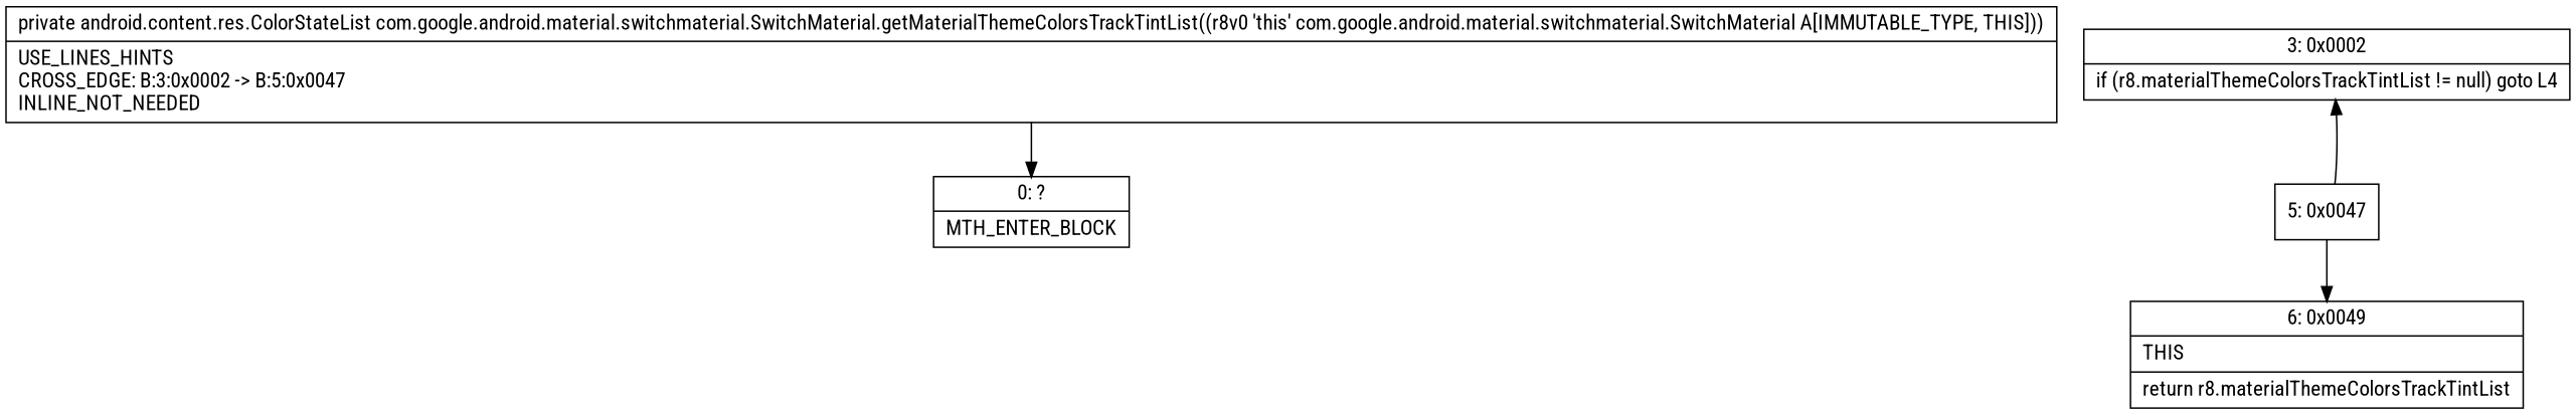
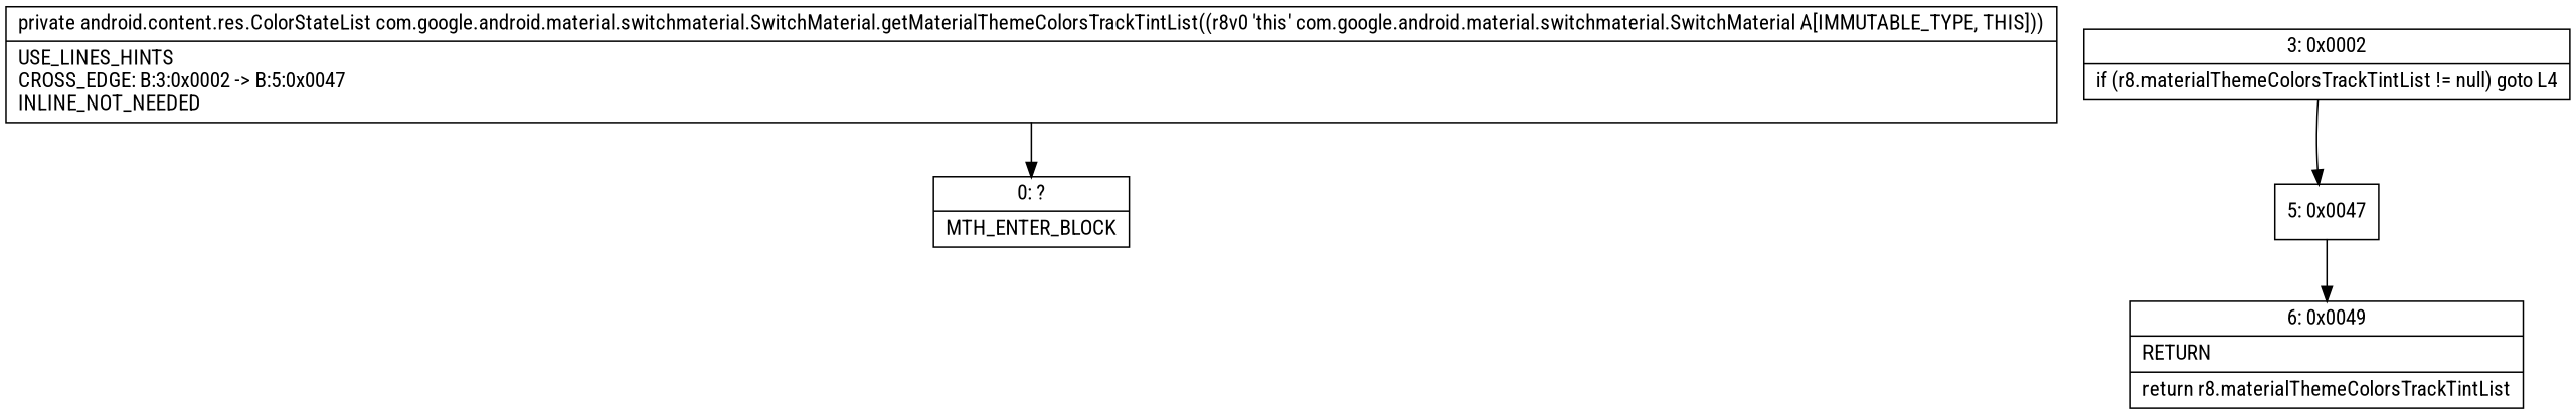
  digraph {
    fontname="Roboto Condensed"
    node [fontname="Roboto Condensed" shape=record]
    edge [fontname="Roboto Condensed"]
    n1 [label="{0\:\ ?|MTH_ENTER_BLOCK\l}"]
    n2 [label="{3\:\ 0x0002|if (r8.materialThemeColorsTrackTintList != null) goto L4\l}"]
    n3 [label="{5\:\ 0x0047}"]
-   n4 [label="{6\:\ 0x0049|THIS\l|return r8.materialThemeColorsTrackTintList\l}"]
+   n4 [label="{6\:\ 0x0049|RETURN\l|return r8.materialThemeColorsTrackTintList\l}"]
    n5 [label="{private android.content.res.ColorStateList com.google.android.material.switchmaterial.SwitchMaterial.getMaterialThemeColorsTrackTintList((r8v0 'this' com.google.android.material.switchmaterial.SwitchMaterial A[IMMUTABLE_TYPE, THIS]))  | USE_LINES_HINTS\lCROSS_EDGE: B:3:0x0002 \-\> B:5:0x0047\lINLINE_NOT_NEEDED\l}"]
-   n3 -> n2
+   n2 -> n3
    n3 -> n4
    n5 -> n1
  }
